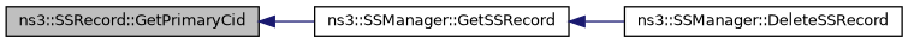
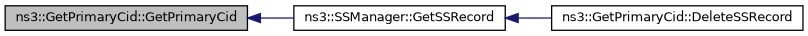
  digraph {
    rankdir=LR
    node [color=black fillcolor=white fontname=Helvetica fontsize=10 shape=record style=filled]
    edge [color=midnightblue dir=back fontname=Helvetica fontsize=10 labelfontname=Helvetica labelfontsize=10 style=solid]
-   n1 [fillcolor=grey75 fontcolor=black height=0.2 label="ns3::SSRecord::GetPrimaryCid" width=0.4]
+   n1 [fillcolor=grey75 fontcolor=black height=0.2 label="ns3::GetPrimaryCid::GetPrimaryCid" width=0.4]
    n2 [height=0.2 label="ns3::SSManager::GetSSRecord" width=0.4]
-   n3 [height=0.2 label="ns3::SSManager::DeleteSSRecord" width=0.4]
+   n3 [height=0.2 label="ns3::GetPrimaryCid::DeleteSSRecord" width=0.4]
    n1 -> n2
    n2 -> n3
  }
